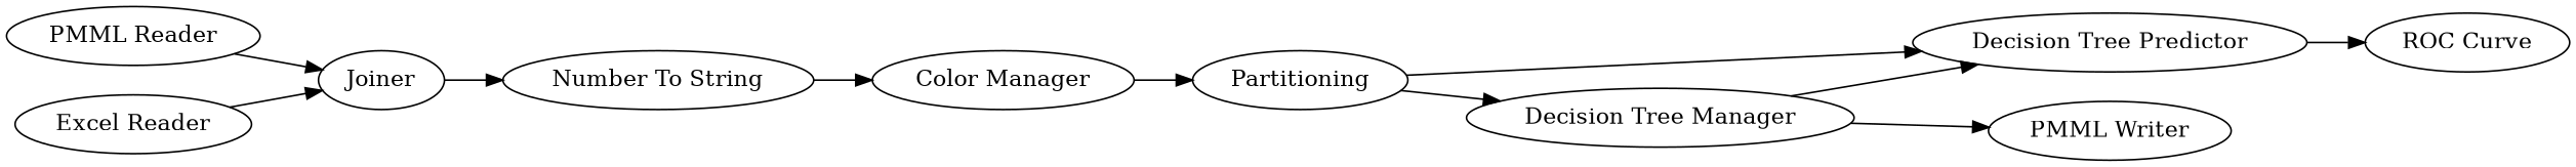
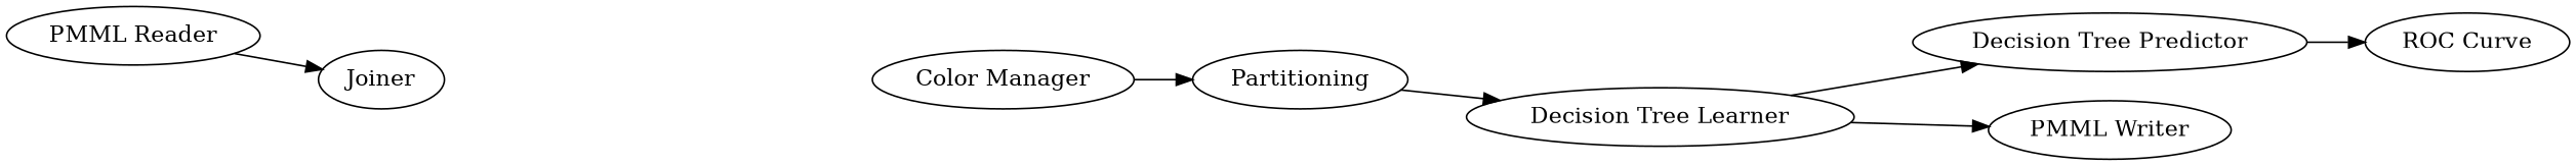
  digraph {
    rankdir=LR
    n1 [label="PMML Reader"]
    n2 [label=Joiner]
-   n3 [label="Number To String"]
-   n4 [label="Excel Reader"]
    n5 [label="Color Manager"]
    n6 [label=Partitioning]
-   n7 [label="Decision Tree Manager"]
+   n7 [label="Decision Tree Learner"]
    n8 [label="Decision Tree Predictor"]
    n9 [label="PMML Writer"]
    n10 [label="ROC Curve"]
    n1 -> n2
-   n2 -> n3
-   n3 -> n5
-   n4 -> n2
    n5 -> n6
    n6 -> n7
-   n6 -> n8
    n7 -> n8
    n7 -> n9
    n8 -> n10
  }
